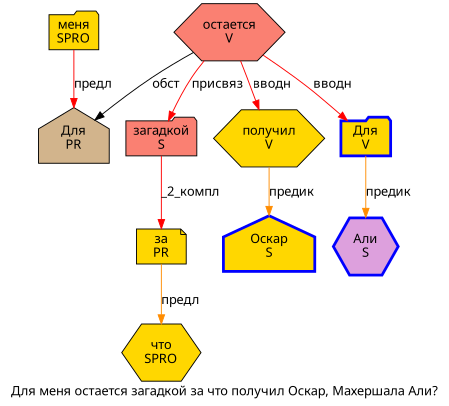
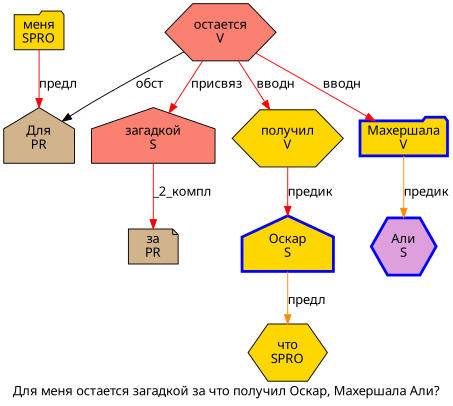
  digraph {
    fontname="Noto Sans"
    label="Для меня остается загадкой за что получил Оскар, Махершала Али?"
    node [fillcolor=gold fontname="Noto Sans" penwidth=1 shape=hexagon style=filled]
    edge [color=red fontname="Noto Sans"]
    n1 [fillcolor=tan label="Для\nPR" shape=house]
    n2 [label="меня\nSPRO" shape=folder]
    n3 [fillcolor=salmon label="остается\nV"]
-   n4 [fillcolor=salmon label="загадкой\nS" shape=folder]
+   n4 [fillcolor=salmon label="загадкой\nS" shape=house]
    n5 [label="получил\nV"]
-   n6 [color=blue label="Для\nV" penwidth=3 shape=folder]
-   n7 [label="за\nPR" shape=note]
+   n6 [color=blue label="Махершала\nV" penwidth=3 shape=folder]
+   n7 [fillcolor=tan label="за\nPR" shape=note]
    n8 [color=blue label="Оскар\nS" penwidth=3 shape=house]
    n9 [color=blue fillcolor=plum label="Али\nS" penwidth=3]
    n10 [label="что\nSPRO"]
    n2 -> n1 [label="предл"]
    n3 -> n1 [color=black label="обст"]
    n3 -> n4 [label="присвяз"]
    n3 -> n5 [label="вводн"]
    n3 -> n6 [label="вводн"]
    n4 -> n7 [label="_2_компл"]
-   n5 -> n8 [color=darkorange label="предик"]
+   n5 -> n8 [label="предик"]
    n6 -> n9 [color=darkorange label="предик"]
-   n7 -> n10 [color=darkorange label="предл"]
+   n8 -> n10 [color=darkorange label="предл"]
  }
